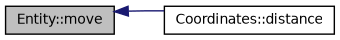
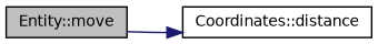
  digraph {
    rankdir=LR
    node [color=black fontname=Helvetica fontsize=10 shape=record style=filled]
    n1 [fillcolor=grey75 fontcolor=black height=0.2 label="Entity::move" width=0.4]
    n2 [fillcolor=white height=0.2 label="Coordinates::distance" width=0.4]
-   n2 -> n1 [color=midnightblue fontname=Helvetica fontsize=10 labelfontname=Helvetica labelfontsize=10 style=solid]
+   n1 -> n2 [color=midnightblue fontname=Helvetica fontsize=10 labelfontname=Helvetica labelfontsize=10 style=solid]
  }
